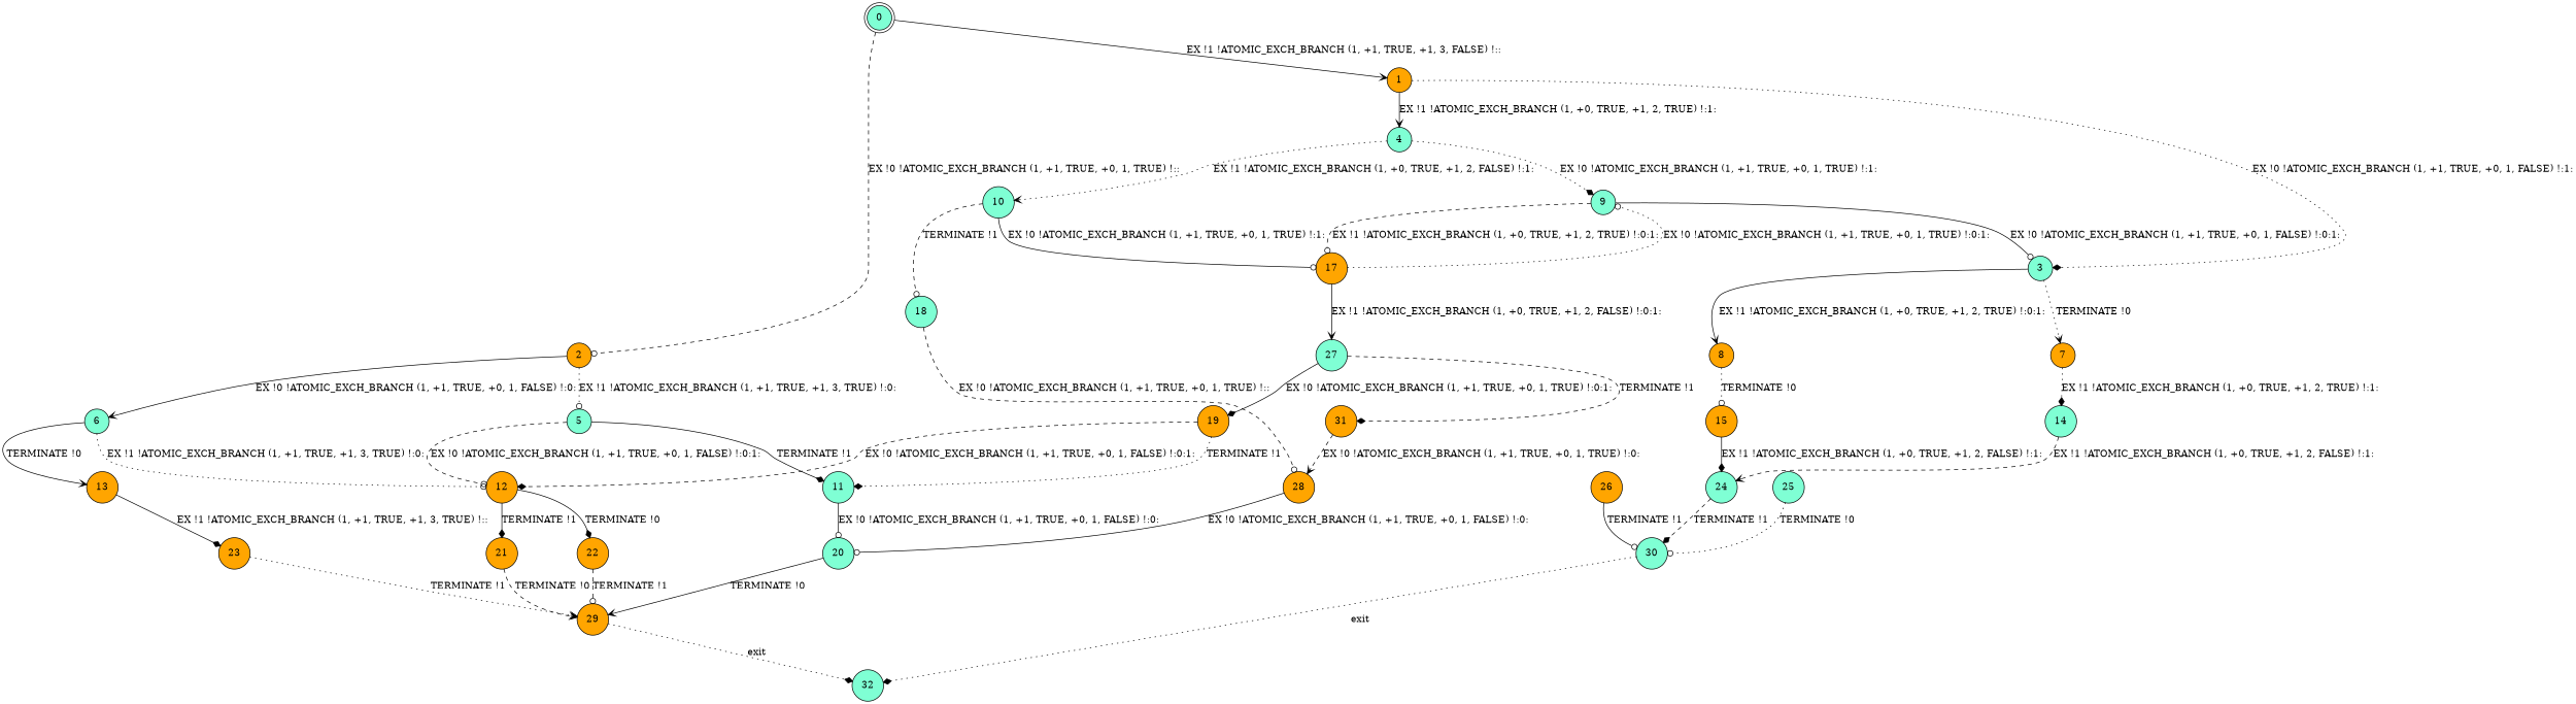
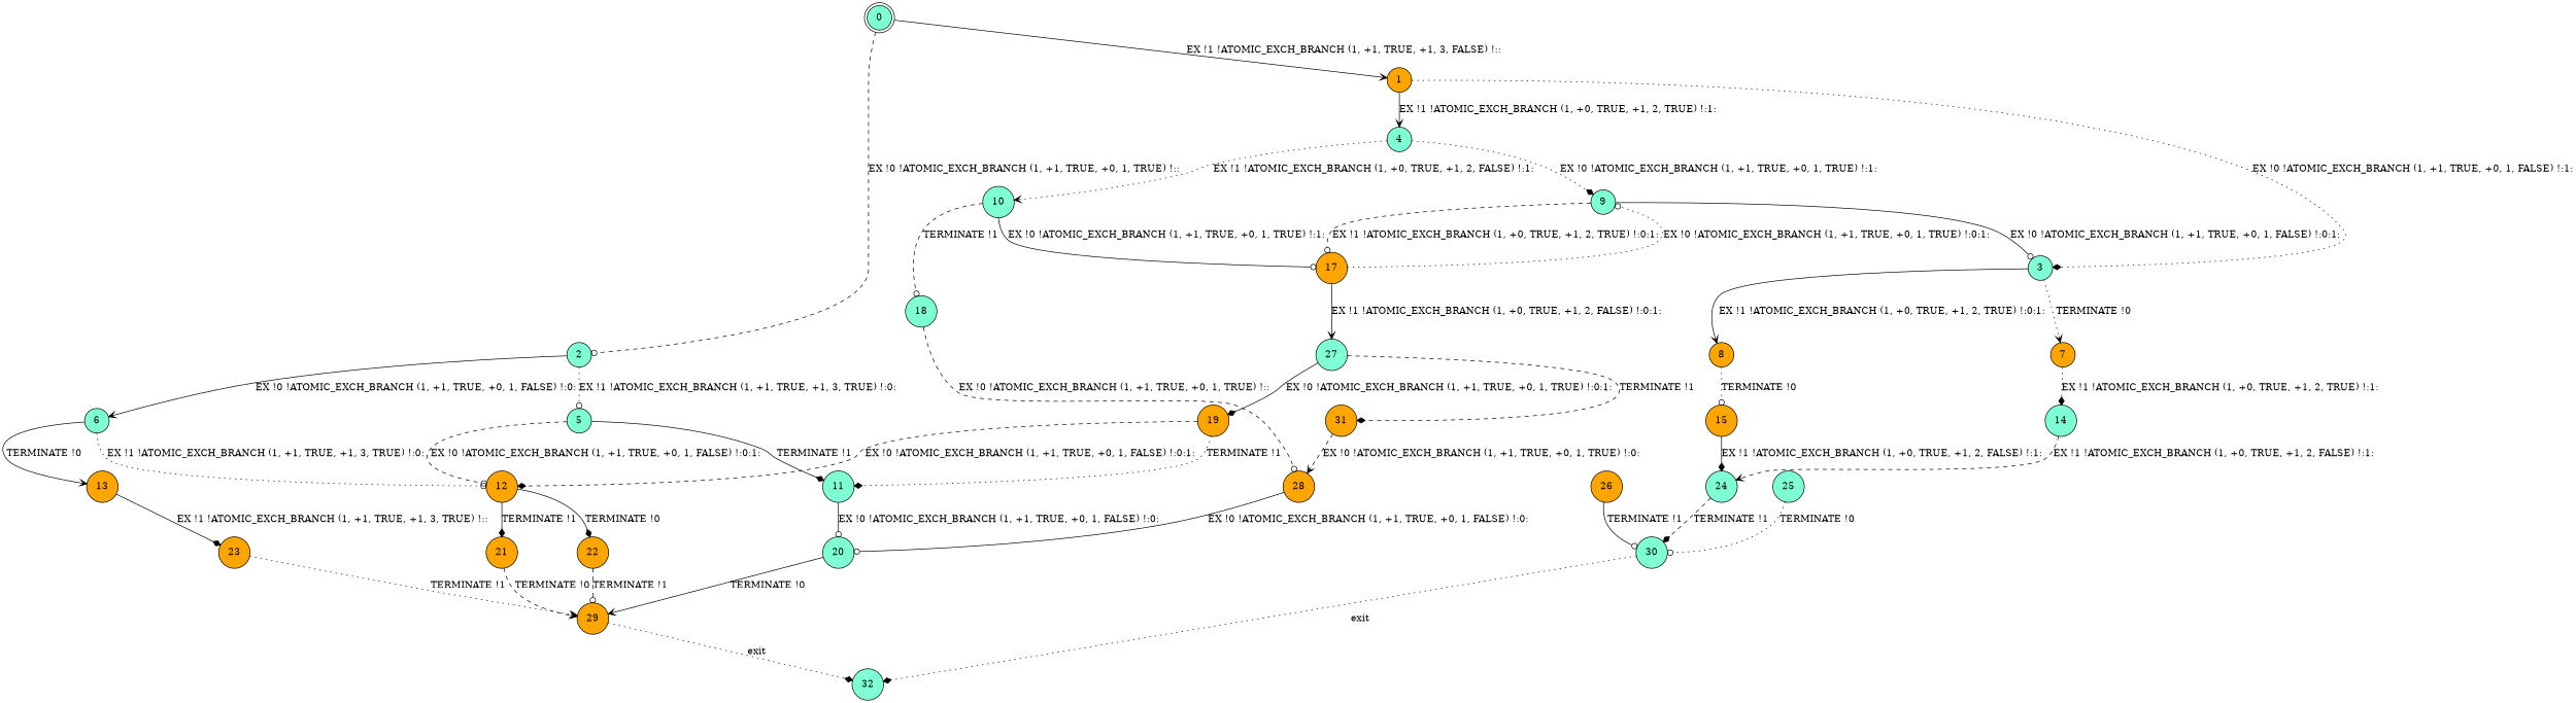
  digraph {
    node [fillcolor=aquamarine shape=circle style=filled]
    edge [arrowhead=odot style=solid]
    0 [peripheries=2]
    1 [fillcolor=orange]
-   2 [fillcolor=orange]
+   2
    3
    4
    5
    6
    7 [fillcolor=orange]
    8 [fillcolor=orange]
    9
    10
    11
    12 [fillcolor=orange]
    13 [fillcolor=orange]
    14
    15 [fillcolor=orange]
    17 [fillcolor=orange]
    18
    20
    21 [fillcolor=orange]
    22 [fillcolor=orange]
    23 [fillcolor=orange]
    24
    27
    28 [fillcolor=orange]
    19 [fillcolor=orange]
    29 [fillcolor=orange]
    30
    25
    26 [fillcolor=orange]
    31 [fillcolor=orange]
    32
    0 -> 1 [arrowhead=vee label="EX !1 !ATOMIC_EXCH_BRANCH (1, +1, TRUE, +1, 3, FALSE) !::"]
    0 -> 2 [label="EX !0 !ATOMIC_EXCH_BRANCH (1, +1, TRUE, +0, 1, TRUE) !::" style=dashed]
    1 -> 3 [arrowhead=diamond label="EX !0 !ATOMIC_EXCH_BRANCH (1, +1, TRUE, +0, 1, FALSE) !:1:" style=dotted]
    1 -> 4 [arrowhead=vee label="EX !1 !ATOMIC_EXCH_BRANCH (1, +0, TRUE, +1, 2, TRUE) !:1:"]
    2 -> 5 [label="EX !1 !ATOMIC_EXCH_BRANCH (1, +1, TRUE, +1, 3, TRUE) !:0:" style=dotted]
    2 -> 6 [arrowhead=vee label="EX !0 !ATOMIC_EXCH_BRANCH (1, +1, TRUE, +0, 1, FALSE) !:0:"]
    3 -> 7 [arrowhead=vee label="TERMINATE !0" style=dotted]
    3 -> 8 [arrowhead=vee label="EX !1 !ATOMIC_EXCH_BRANCH (1, +0, TRUE, +1, 2, TRUE) !:0:1:"]
    4 -> 9 [arrowhead=diamond label="EX !0 !ATOMIC_EXCH_BRANCH (1, +1, TRUE, +0, 1, TRUE) !:1:" style=dotted]
    4 -> 10 [arrowhead=vee label="EX !1 !ATOMIC_EXCH_BRANCH (1, +0, TRUE, +1, 2, FALSE) !:1:" style=dotted]
    5 -> 11 [arrowhead=diamond label="TERMINATE !1"]
    5 -> 12 [label="EX !0 !ATOMIC_EXCH_BRANCH (1, +1, TRUE, +0, 1, FALSE) !:0:1:" style=dashed]
    6 -> 12 [label="EX !1 !ATOMIC_EXCH_BRANCH (1, +1, TRUE, +1, 3, TRUE) !:0:" style=dotted]
    6 -> 13 [arrowhead=vee label="TERMINATE !0"]
    7 -> 14 [arrowhead=diamond label="EX !1 !ATOMIC_EXCH_BRANCH (1, +0, TRUE, +1, 2, TRUE) !:1:" style=dotted]
    8 -> 15 [label="TERMINATE !0" style=dotted]
    9 -> 3 [label="EX !0 !ATOMIC_EXCH_BRANCH (1, +1, TRUE, +0, 1, FALSE) !:0:1:"]
    9 -> 17 [label="EX !1 !ATOMIC_EXCH_BRANCH (1, +0, TRUE, +1, 2, TRUE) !:0:1:" style=dashed]
    10 -> 17 [label="EX !0 !ATOMIC_EXCH_BRANCH (1, +1, TRUE, +0, 1, TRUE) !:1:"]
    10 -> 18 [label="TERMINATE !1" style=dashed]
    11 -> 20 [label="EX !0 !ATOMIC_EXCH_BRANCH (1, +1, TRUE, +0, 1, FALSE) !:0:"]
    12 -> 21 [arrowhead=diamond label="TERMINATE !1"]
    12 -> 22 [arrowhead=diamond label="TERMINATE !0"]
    13 -> 23 [arrowhead=diamond label="EX !1 !ATOMIC_EXCH_BRANCH (1, +1, TRUE, +1, 3, TRUE) !::"]
    14 -> 24 [arrowhead=vee label="EX !1 !ATOMIC_EXCH_BRANCH (1, +0, TRUE, +1, 2, FALSE) !:1:" style=dashed]
    15 -> 24 [arrowhead=diamond label="EX !1 !ATOMIC_EXCH_BRANCH (1, +0, TRUE, +1, 2, FALSE) !:1:"]
    17 -> 9 [label="EX !0 !ATOMIC_EXCH_BRANCH (1, +1, TRUE, +0, 1, TRUE) !:0:1:" style=dotted]
    17 -> 27 [arrowhead=vee label="EX !1 !ATOMIC_EXCH_BRANCH (1, +0, TRUE, +1, 2, FALSE) !:0:1:"]
    18 -> 28 [label="EX !0 !ATOMIC_EXCH_BRANCH (1, +1, TRUE, +0, 1, TRUE) !::" style=dashed]
    20 -> 29 [arrowhead=vee label="TERMINATE !0"]
    21 -> 29 [arrowhead=vee label="TERMINATE !0" style=dashed]
    22 -> 29 [label="TERMINATE !1" style=dashed]
    23 -> 29 [arrowhead=vee label="TERMINATE !1" style=dotted]
    24 -> 30 [arrowhead=diamond label="TERMINATE !1" style=dashed]
    27 -> 19 [arrowhead=diamond label="EX !0 !ATOMIC_EXCH_BRANCH (1, +1, TRUE, +0, 1, TRUE) !:0:1:"]
    27 -> 31 [arrowhead=diamond label="TERMINATE !1" style=dashed]
    28 -> 20 [label="EX !0 !ATOMIC_EXCH_BRANCH (1, +1, TRUE, +0, 1, FALSE) !:0:"]
    19 -> 11 [arrowhead=diamond label="TERMINATE !1" style=dotted]
    19 -> 12 [arrowhead=diamond label="EX !0 !ATOMIC_EXCH_BRANCH (1, +1, TRUE, +0, 1, FALSE) !:0:1:" style=dashed]
    29 -> 32 [arrowhead=diamond label=exit style=dotted]
    30 -> 32 [arrowhead=diamond label=exit style=dotted]
    25 -> 30 [label="TERMINATE !0" style=dotted]
    26 -> 30 [label="TERMINATE !1"]
    31 -> 28 [arrowhead=vee label="EX !0 !ATOMIC_EXCH_BRANCH (1, +1, TRUE, +0, 1, TRUE) !:0:" style=dashed]
  }
